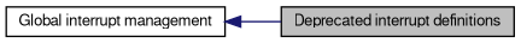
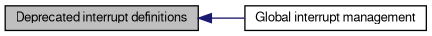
  digraph {
    rankdir=LR
    node [color=black fontname=FreeSans fontsize=10 shape=record style=filled]
    n1 [fillcolor=white height=0.2 label="Global interrupt management" width=0.4]
    n2 [fillcolor=grey75 fontcolor=black height=0.2 label="Deprecated interrupt definitions" width=0.4]
-   n1 -> n2 [color=midnightblue dir=back fontname=FreeSans fontsize=10 labelfontname=FreeSans labelfontsize=10 shape=plaintext style=solid]
+   n2 -> n1 [color=midnightblue dir=back fontname=FreeSans fontsize=10 labelfontname=FreeSans labelfontsize=10 shape=plaintext style=solid]
  }
